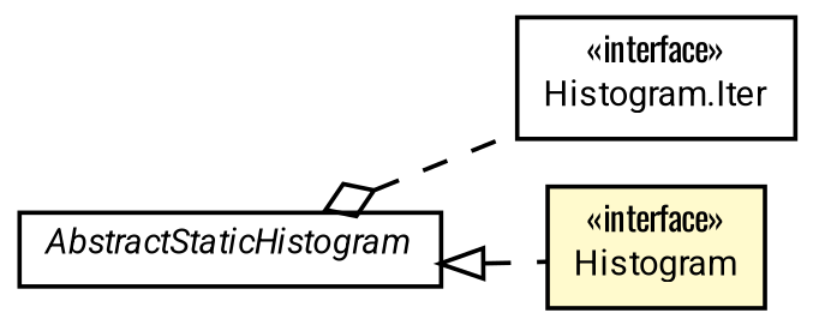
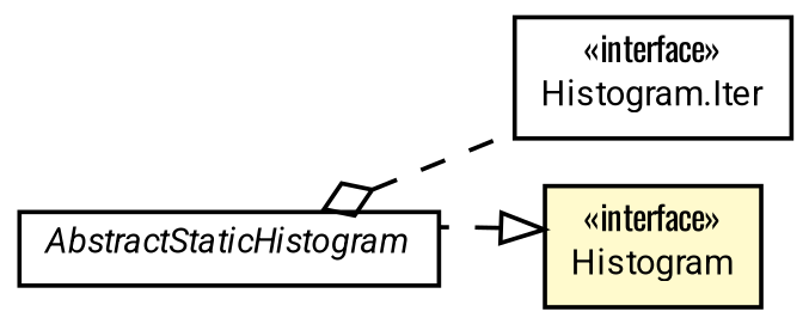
  digraph {
    fontname=Oswald
    nodesep=0.15
    rankdir=LR
    ranksep=0.25
    node [fontcolor=black fontname=Oswald fontsize=8 margin=0 shape=plaintext]
    edge [color=black dir=back fontname=Oswald fontsize=7 labelfontname=Roboto labelfontsize=7 style=dashed]
    n1 [height=0 label=<<table title="de.lmu.ifi.dbs.elki.utilities.datastructures.histogram.AbstractStaticHistogram" border="0" cellborder="1" cellspacing="0" cellpadding="2" href="AbstractStaticHistogram.html" target="_parent"> 		<tr><td><table border="0" cellspacing="0" cellpadding="1"> 		<tr><td align="center" balign="center"> <font face="Roboto"><i>AbstractStaticHistogram</i></font> </td></tr> 		</table></td></tr> 		</table>> width=0]
    n2 [height=0 label=<<table title="de.lmu.ifi.dbs.elki.utilities.datastructures.histogram.Histogram.Iter" border="0" cellborder="1" cellspacing="0" cellpadding="2" href="Histogram.Iter.html" target="_parent"> 		<tr><td><table border="0" cellspacing="0" cellpadding="1"> 		<tr><td align="center" balign="center"> &#171;interface&#187; </td></tr> 		<tr><td align="center" balign="center"> <font face="Roboto">Histogram.Iter</font> </td></tr> 		</table></td></tr> 		</table>> width=0]
    n3 [height=0 label=<<table title="de.lmu.ifi.dbs.elki.utilities.datastructures.histogram.Histogram" border="0" cellborder="1" cellspacing="0" cellpadding="2" bgcolor="lemonChiffon" href="Histogram.html" target="_parent"> 		<tr><td><table border="0" cellspacing="0" cellpadding="1"> 		<tr><td align="center" balign="center"> &#171;interface&#187; </td></tr> 		<tr><td align="center" balign="center"> <font face="Roboto">Histogram</font> </td></tr> 		</table></td></tr> 		</table>> width=0]
    n1 -> n2 [arrowhead=none arrowtail=ediamond weight=4]
-   n1 -> n3 [arrowtail=empty weight=9]
+   n3 -> n1 [arrowtail=empty weight=9]
  }
